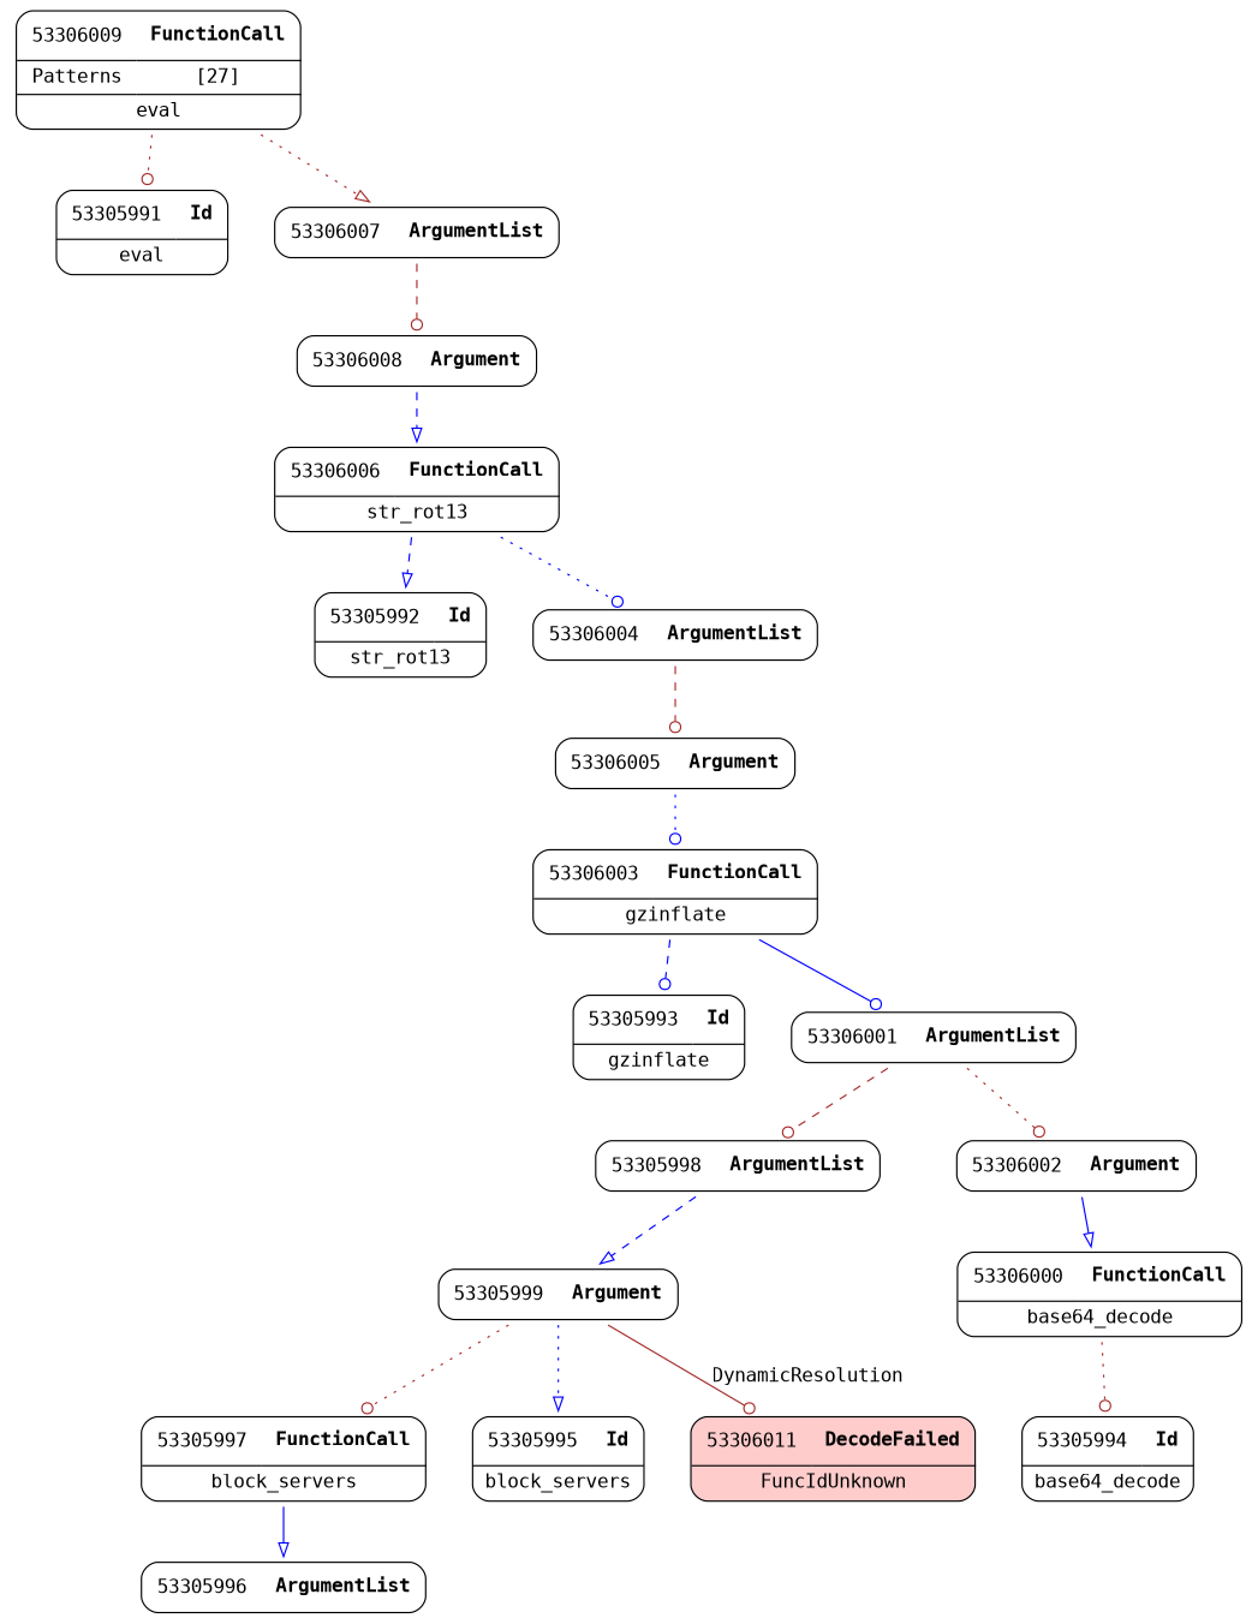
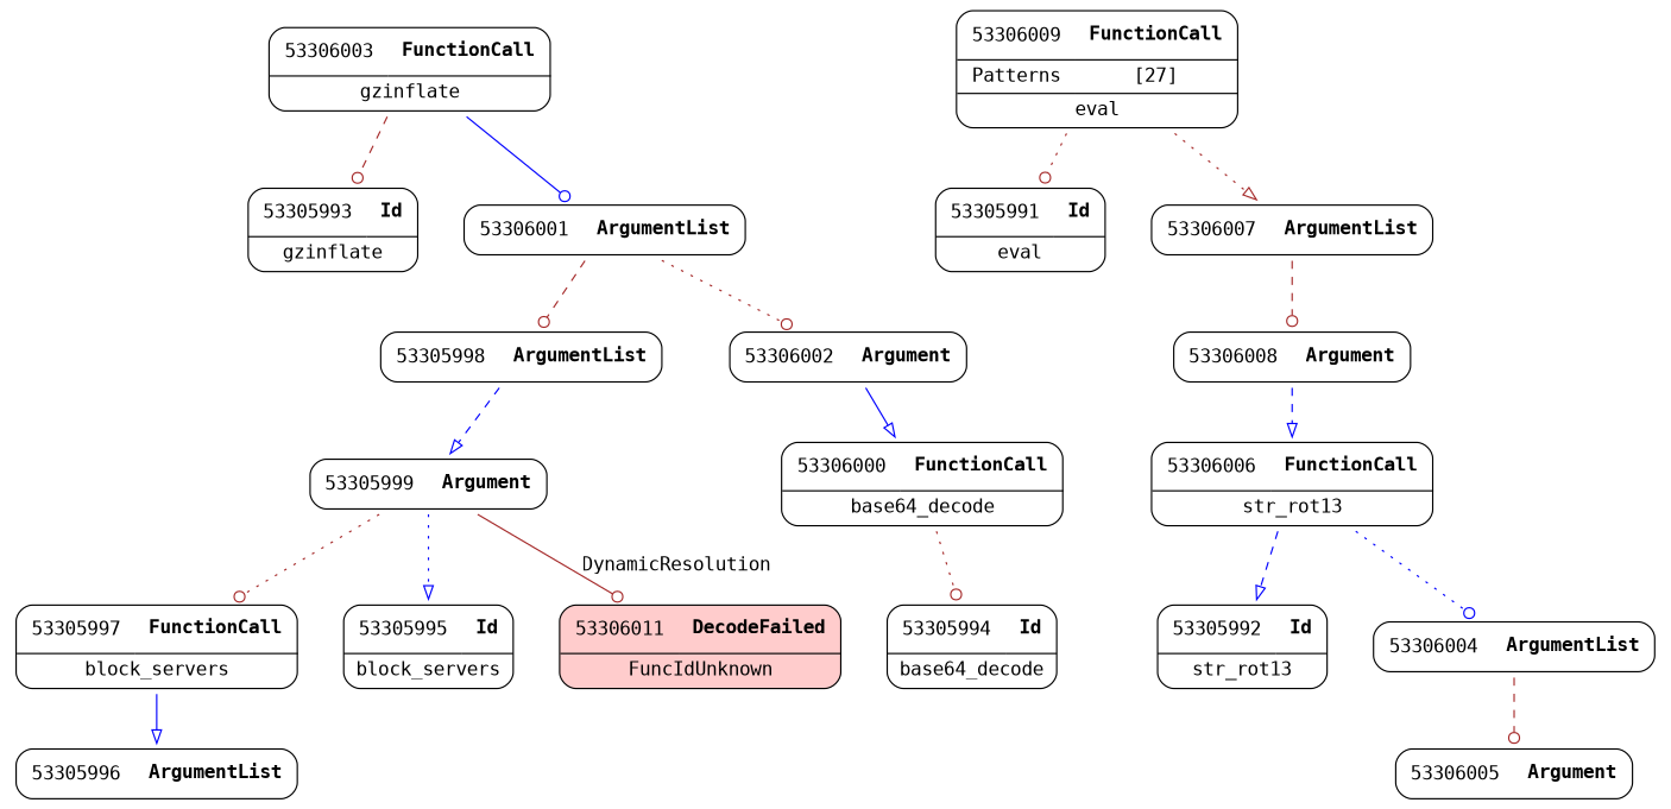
  digraph {
    fontname="DejaVu Sans Mono"
    node [fontname="DejaVu Sans Mono" shape=none]
    edge [arrowhead=odot color=brown fontname="DejaVu Sans Mono" style=dotted weight=2]
    n1 [label=<<TABLE border='1' cellspacing='0' cellpadding='10' style='rounded' ><TR><TD border='0'>53305997</TD><TD border='0'><B>FunctionCall</B></TD></TR><HR/><TR><TD border='0' cellpadding='5' colspan='2'>block_servers</TD></TR></TABLE>>]
    n2 [label=<<TABLE border='1' cellspacing='0' cellpadding='10' style='rounded' ><TR><TD border='0'>53305996</TD><TD border='0'><B>ArgumentList</B></TD></TR></TABLE>>]
    n3 [label=<<TABLE border='1' cellspacing='0' cellpadding='10' style='rounded' ><TR><TD border='0'>53305995</TD><TD border='0'><B>Id</B></TD></TR><HR/><TR><TD border='0' cellpadding='5' colspan='2'>block_servers</TD></TR></TABLE>>]
    n4 [label=<<TABLE border='1' cellspacing='0' cellpadding='10' style='rounded' ><TR><TD border='0'>53305999</TD><TD border='0'><B>Argument</B></TD></TR></TABLE>>]
    n5 [label=<<TABLE border='1' cellspacing='0' cellpadding='10' style='rounded' bgcolor='#FFCCCC' ><TR><TD border='0'>53306011</TD><TD border='0'><B>DecodeFailed</B></TD></TR><HR/><TR><TD border='0' cellpadding='5' colspan='2'>FuncIdUnknown</TD></TR></TABLE>>]
    n6 [label=<<TABLE border='1' cellspacing='0' cellpadding='10' style='rounded' ><TR><TD border='0'>53305998</TD><TD border='0'><B>ArgumentList</B></TD></TR></TABLE>>]
    n7 [label=<<TABLE border='1' cellspacing='0' cellpadding='10' style='rounded' ><TR><TD border='0'>53305993</TD><TD border='0'><B>Id</B></TD></TR><HR/><TR><TD border='0' cellpadding='5' colspan='2'>gzinflate</TD></TR></TABLE>>]
    n8 [label=<<TABLE border='1' cellspacing='0' cellpadding='10' style='rounded' ><TR><TD border='0'>53305992</TD><TD border='0'><B>Id</B></TD></TR><HR/><TR><TD border='0' cellpadding='5' colspan='2'>str_rot13</TD></TR></TABLE>>]
    n9 [label=<<TABLE border='1' cellspacing='0' cellpadding='10' style='rounded' ><TR><TD border='0'>53305994</TD><TD border='0'><B>Id</B></TD></TR><HR/><TR><TD border='0' cellpadding='5' colspan='2'>base64_decode</TD></TR></TABLE>>]
    n10 [label=<<TABLE border='1' cellspacing='0' cellpadding='10' style='rounded' ><TR><TD border='0'>53305991</TD><TD border='0'><B>Id</B></TD></TR><HR/><TR><TD border='0' cellpadding='5' colspan='2'>eval</TD></TR></TABLE>>]
    n11 [label=<<TABLE border='1' cellspacing='0' cellpadding='10' style='rounded' ><TR><TD border='0'>53306009</TD><TD border='0'><B>FunctionCall</B></TD></TR><HR/><TR><TD border='0' cellpadding='5'>Patterns</TD><TD border='0' cellpadding='5'>[27]</TD></TR><HR/><TR><TD border='0' cellpadding='5' colspan='2'>eval</TD></TR></TABLE>>]
    n12 [label=<<TABLE border='1' cellspacing='0' cellpadding='10' style='rounded' ><TR><TD border='0'>53306007</TD><TD border='0'><B>ArgumentList</B></TD></TR></TABLE>>]
    n13 [label=<<TABLE border='1' cellspacing='0' cellpadding='10' style='rounded' ><TR><TD border='0'>53306008</TD><TD border='0'><B>Argument</B></TD></TR></TABLE>>]
    n14 [label=<<TABLE border='1' cellspacing='0' cellpadding='10' style='rounded' ><TR><TD border='0'>53306006</TD><TD border='0'><B>FunctionCall</B></TD></TR><HR/><TR><TD border='0' cellpadding='5' colspan='2'>str_rot13</TD></TR></TABLE>>]
    n15 [label=<<TABLE border='1' cellspacing='0' cellpadding='10' style='rounded' ><TR><TD border='0'>53306004</TD><TD border='0'><B>ArgumentList</B></TD></TR></TABLE>>]
    n16 [label=<<TABLE border='1' cellspacing='0' cellpadding='10' style='rounded' ><TR><TD border='0'>53306005</TD><TD border='0'><B>Argument</B></TD></TR></TABLE>>]
    n17 [label=<<TABLE border='1' cellspacing='0' cellpadding='10' style='rounded' ><TR><TD border='0'>53306003</TD><TD border='0'><B>FunctionCall</B></TD></TR><HR/><TR><TD border='0' cellpadding='5' colspan='2'>gzinflate</TD></TR></TABLE>>]
    n18 [label=<<TABLE border='1' cellspacing='0' cellpadding='10' style='rounded' ><TR><TD border='0'>53306001</TD><TD border='0'><B>ArgumentList</B></TD></TR></TABLE>>]
    n19 [label=<<TABLE border='1' cellspacing='0' cellpadding='10' style='rounded' ><TR><TD border='0'>53306002</TD><TD border='0'><B>Argument</B></TD></TR></TABLE>>]
    n20 [label=<<TABLE border='1' cellspacing='0' cellpadding='10' style='rounded' ><TR><TD border='0'>53306000</TD><TD border='0'><B>FunctionCall</B></TD></TR><HR/><TR><TD border='0' cellpadding='5' colspan='2'>base64_decode</TD></TR></TABLE>>]
    n1 -> n2 [arrowhead=onormal color=blue style=solid]
    n4 -> n1
    n4 -> n3 [arrowhead=onormal color=blue]
    n4 -> n5 [label=DynamicResolution style=solid weight=""]
    n6 -> n4 [arrowhead=onormal color=blue style=dashed]
    n11 -> n10
    n11 -> n12 [arrowhead=onormal]
    n12 -> n13 [style=dashed]
    n13 -> n14 [arrowhead=onormal color=blue style=dashed]
    n14 -> n8 [arrowhead=onormal color=blue style=dashed]
    n14 -> n15 [color=blue]
    n15 -> n16 [style=dashed]
-   n16 -> n17 [color=blue]
-   n17 -> n7 [color=blue style=dashed]
+   n17 -> n7 [style=dashed]
    n17 -> n18 [color=blue style=solid]
    n18 -> n6 [style=dashed]
    n18 -> n19
    n19 -> n20 [arrowhead=onormal color=blue style=solid]
    n20 -> n9
  }
